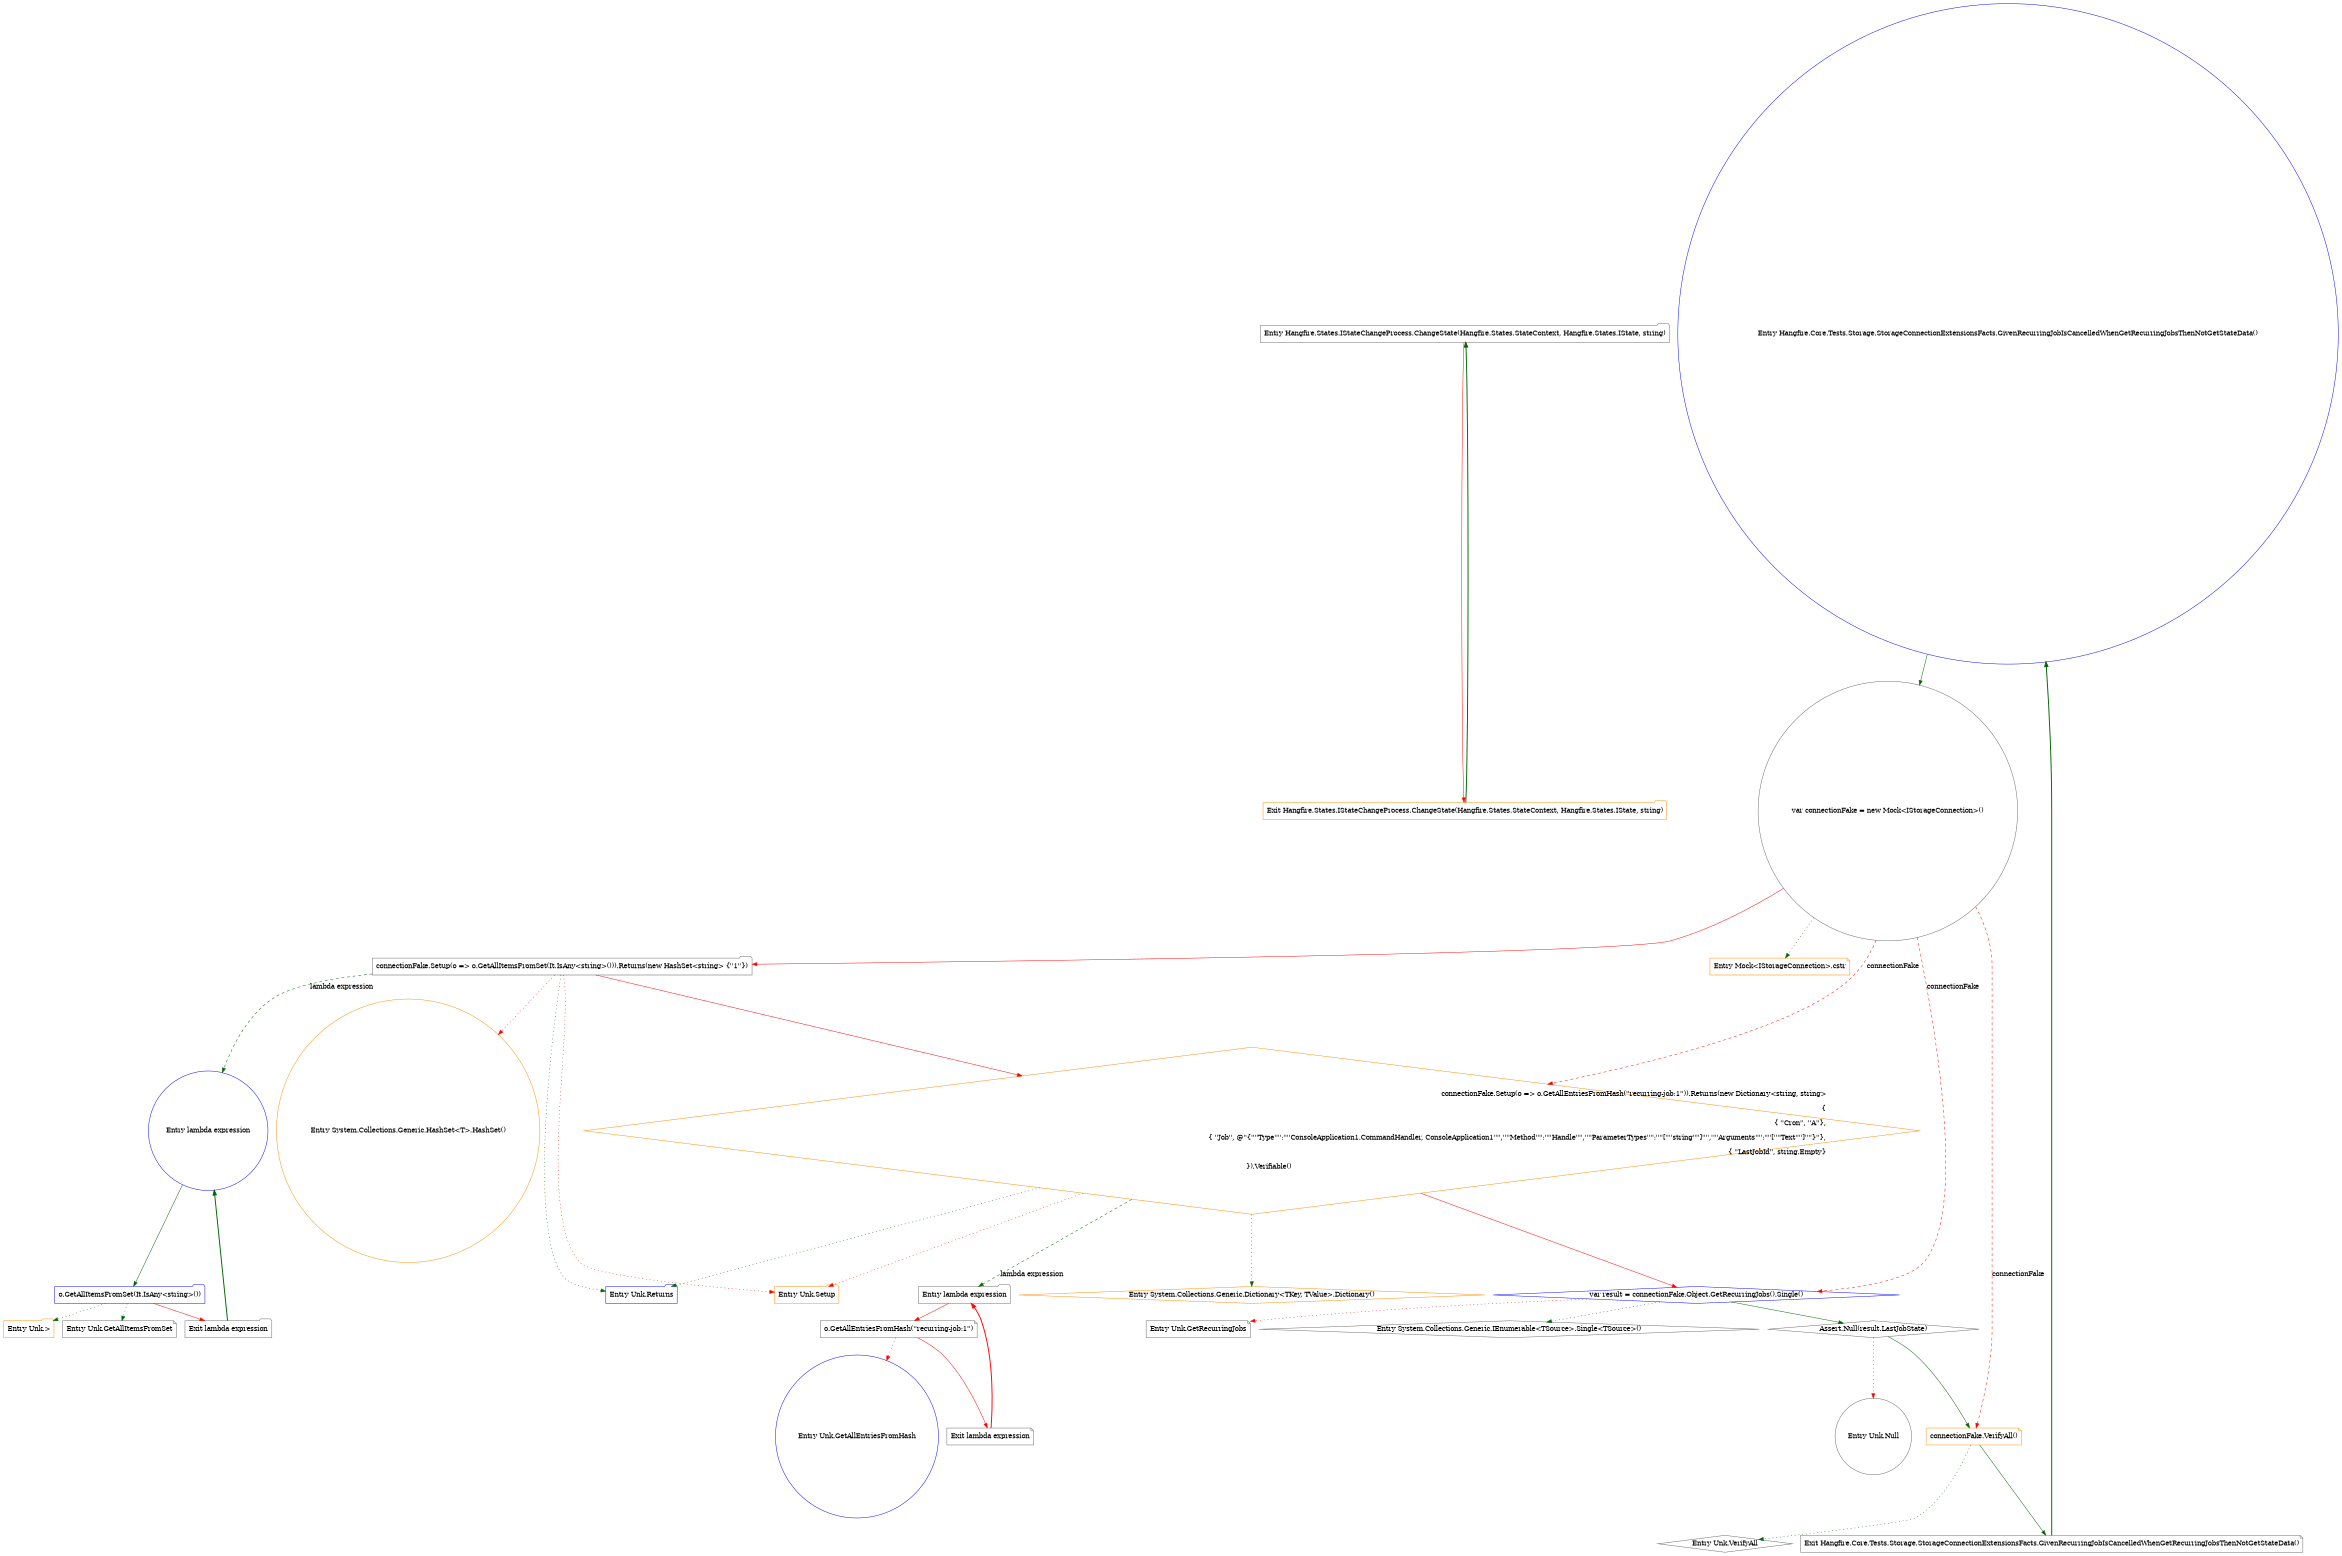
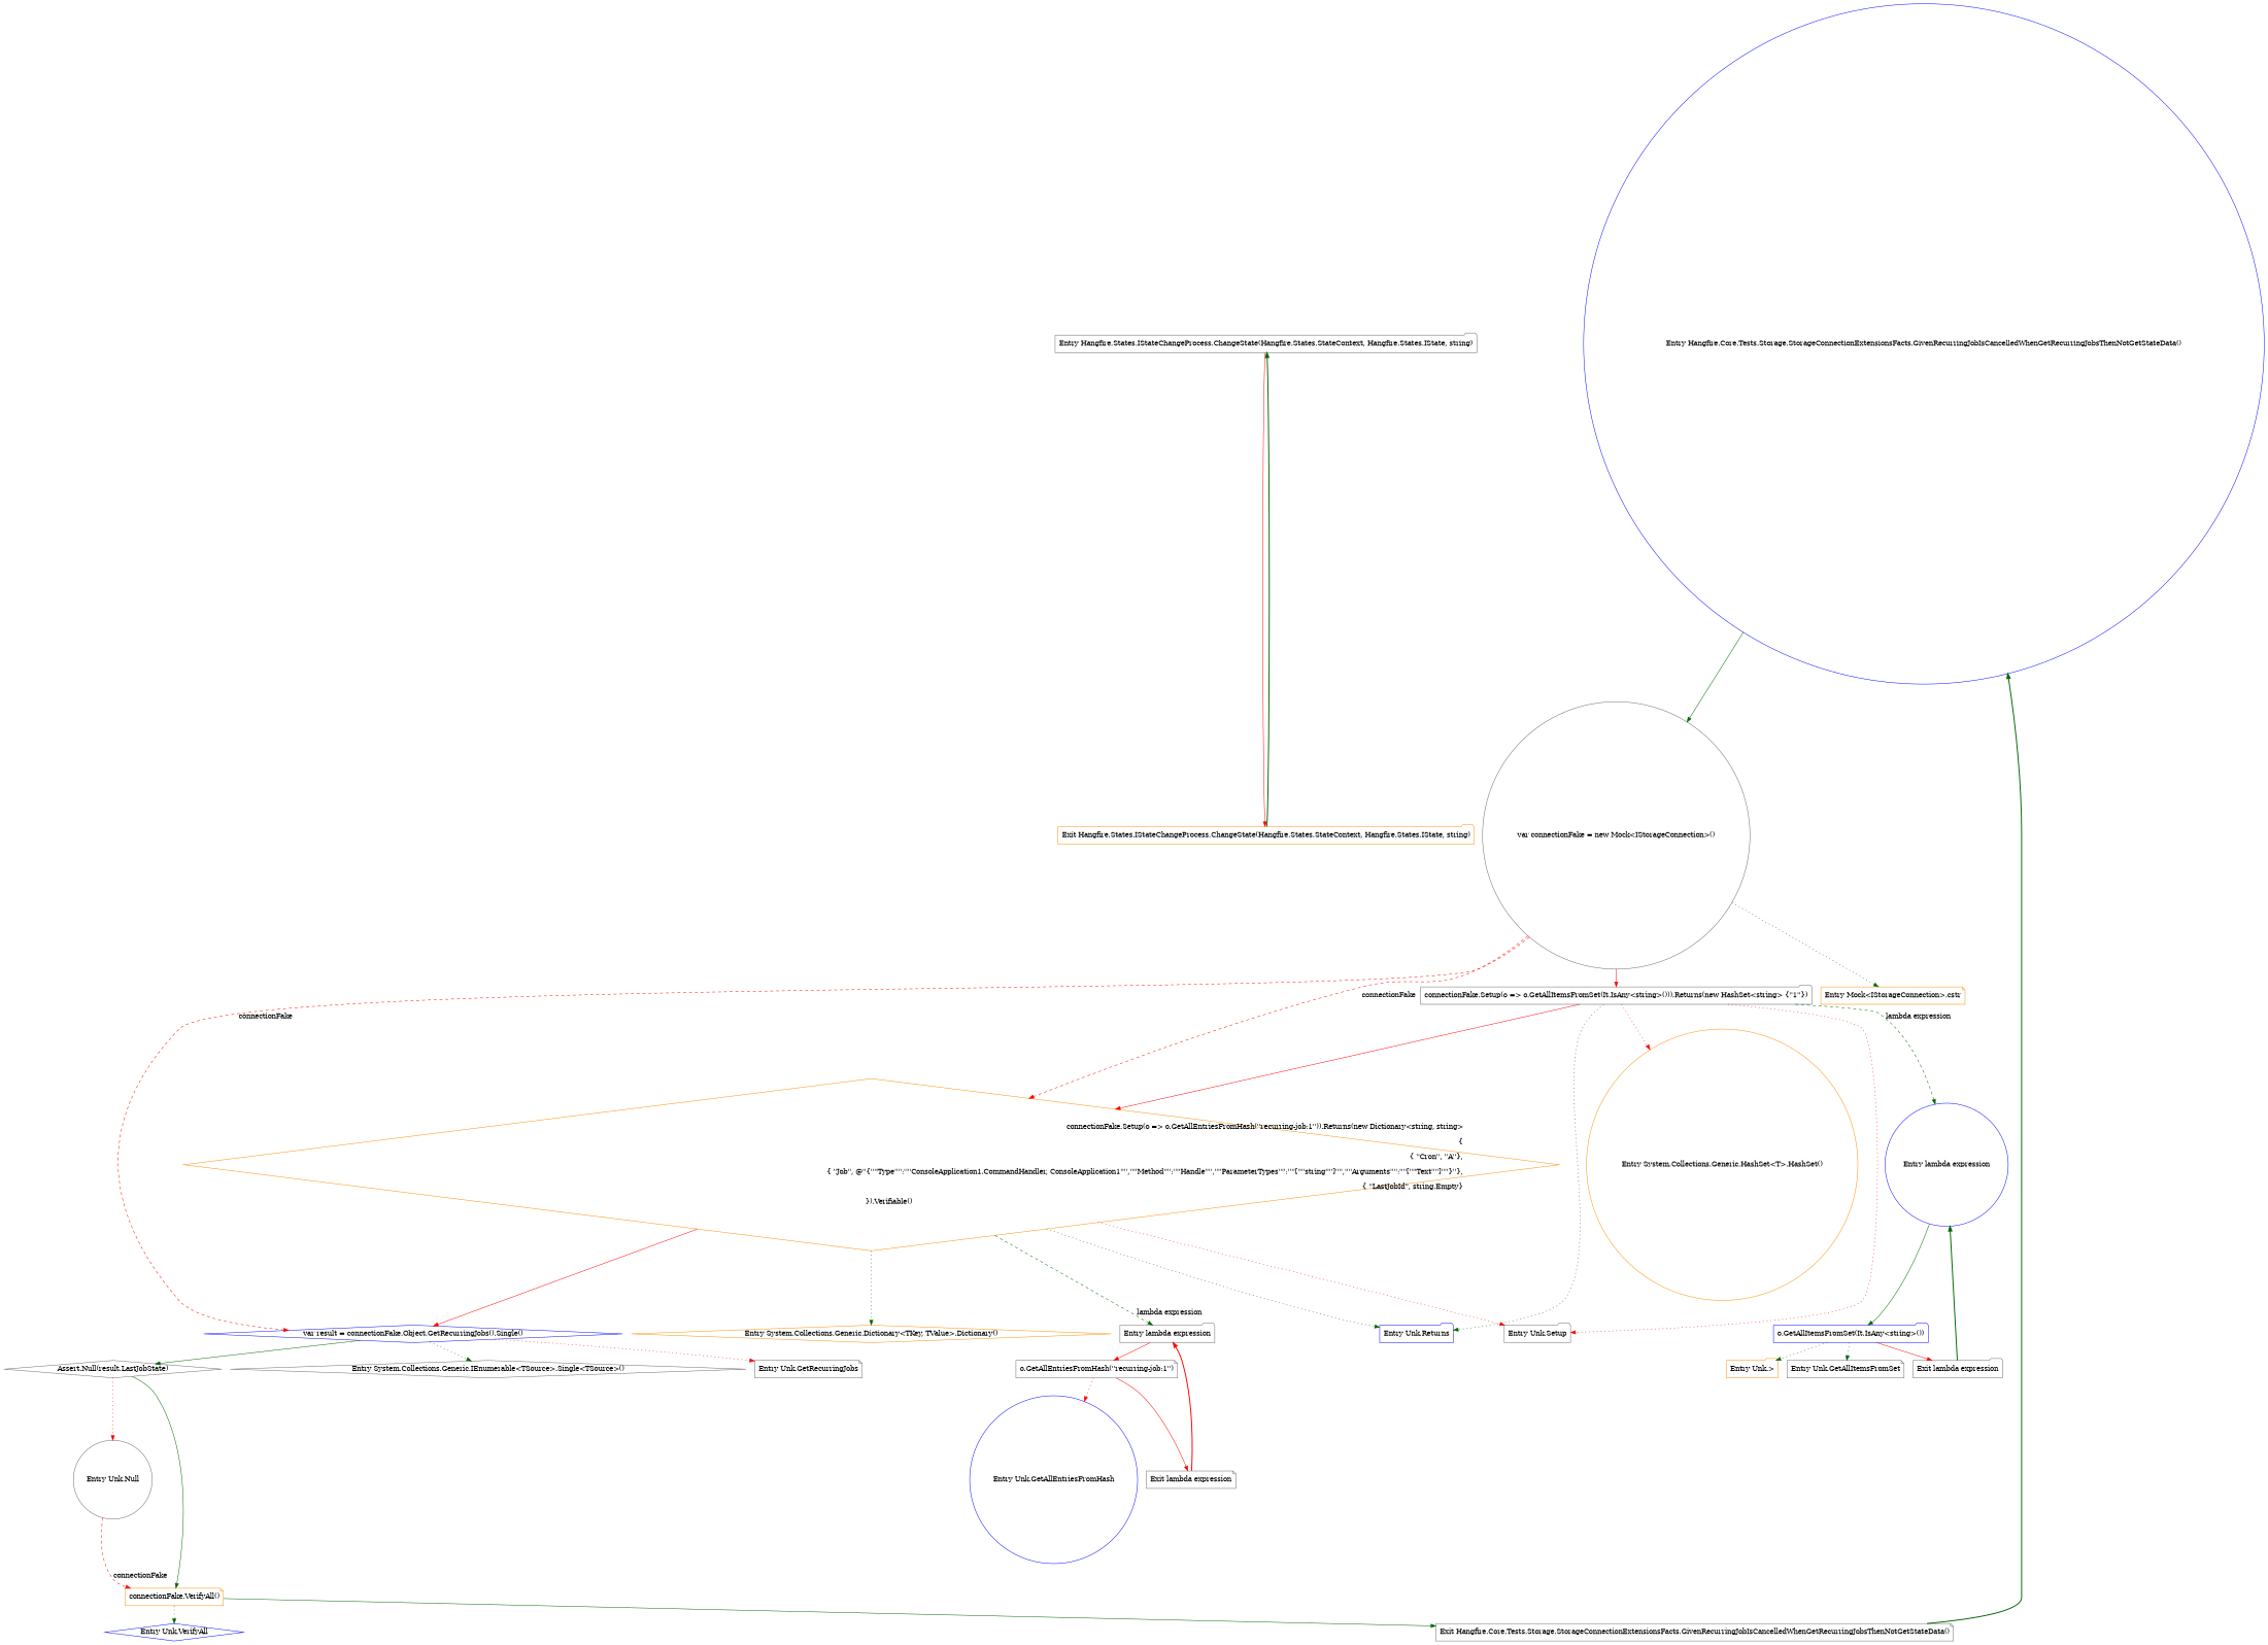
  digraph {
    node [cluster="Hangfire.Core.Tests.Storage.StorageConnectionExtensionsFacts.GivenRecurringJobIsCancelledWhenGetRecurringJobsThenNotGetStateData()" color=gray40 shape=folder file="StorageConnectionExtensionsFacts.cs"]
    edge [color=darkgreen style=dotted]
    n1 [cluster="Hangfire.States.IStateChangeProcess.ChangeState(Hangfire.States.StateContext, Hangfire.States.IState, string)" label="Entry Hangfire.States.IStateChangeProcess.ChangeState(Hangfire.States.StateContext, Hangfire.States.IState, string)" span="20-20" file=""]
    n2 [cluster="Hangfire.States.IStateChangeProcess.ChangeState(Hangfire.States.StateContext, Hangfire.States.IState, string)" color=darkorange label="Exit Hangfire.States.IStateChangeProcess.ChangeState(Hangfire.States.StateContext, Hangfire.States.IState, string)" span="20-20" file=""]
    n3 [color=blue label="Entry Hangfire.Core.Tests.Storage.StorageConnectionExtensionsFacts.GivenRecurringJobIsCancelledWhenGetRecurringJobsThenNotGetStateData()" shape=circle span="11-11"]
    n4 [community=0 label="var connectionFake = new Mock<IStorageConnection>()" shape=circle span="13-13"]
    n5 [community=0 label="connectionFake.Setup(o => o.GetAllItemsFromSet(It.IsAny<string>())).Returns(new HashSet<string> {''1''})" span="14-14"]
    n6 [color=darkorange community=1 label="connectionFake.Setup(o => o.GetAllEntriesFromHash(''recurring-job:1'')).Returns(new Dictionary<string, string>\r\n                {\r\n                    { ''Cron'', ''A''},\r\n                    { ''Job'', @''{''''Type'''':''''ConsoleApplication1.CommandHandler, ConsoleApplication1'''',''''Method'''':''''Handle'''',''''ParameterTypes'''':''''[\''''string\'''']'''',''''Arguments'''':''''[\''''Text\'''']''''}''},\r\n                    { ''LastJobId'', string.Empty}\r\n                }).Verifiable()" shape=diamond span="15-20"]
    n7 [color=blue community=0 label="var result = connectionFake.Object.GetRecurringJobs().Single()" shape=diamond span="22-22"]
    n8 [color=darkorange community=0 label="connectionFake.VerifyAll()" shape=note span="25-25"]
    n9 [cluster="Mock<IStorageConnection>.cstr" color=darkorange label="Entry Mock<IStorageConnection>.cstr" shape=note]
-   n10 [cluster="Unk.Setup" color=darkorange label="Entry Unk.Setup"]
+   n10 [cluster="Unk.Setup" label="Entry Unk.Setup"]
    n11 [cluster="Unk.Returns" color=blue label="Entry Unk.Returns"]
    n12 [cluster="lambda expression" color=blue label="Entry lambda expression" shape=circle span="14-14"]
    n13 [cluster="System.Collections.Generic.HashSet<T>.HashSet()" color=darkorange label="Entry System.Collections.Generic.HashSet<T>.HashSet()" shape=circle span="0-0"]
    n14 [cluster="System.Collections.Generic.Dictionary<TKey, TValue>.Dictionary()" color=darkorange label="Entry System.Collections.Generic.Dictionary<TKey, TValue>.Dictionary()" shape=diamond span="0-0"]
    n15 [cluster="lambda expression" label="Entry lambda expression" span="15-15"]
    n16 [community=0 label="Assert.Null(result.LastJobState)" shape=diamond span="24-24"]
    n17 [cluster="System.Collections.Generic.IEnumerable<TSource>.Single<TSource>()" label="Entry System.Collections.Generic.IEnumerable<TSource>.Single<TSource>()" shape=diamond span="0-0"]
    n18 [cluster="Unk.GetRecurringJobs" label="Entry Unk.GetRecurringJobs" shape=note]
    n19 [label="Exit Hangfire.Core.Tests.Storage.StorageConnectionExtensionsFacts.GivenRecurringJobIsCancelledWhenGetRecurringJobsThenNotGetStateData()" shape=note span="11-11"]
-   n20 [cluster="Unk.VerifyAll" label="Entry Unk.VerifyAll" shape=diamond]
+   n20 [cluster="Unk.VerifyAll" color=blue label="Entry Unk.VerifyAll" shape=diamond]
    n21 [cluster="lambda expression" color=blue community=0 label="o.GetAllItemsFromSet(It.IsAny<string>())" span="14-14"]
    n22 [cluster="lambda expression" community=0 label="o.GetAllEntriesFromHash(''recurring-job:1'')" shape=note span="15-15"]
    n23 [cluster="Unk.Null" label="Entry Unk.Null" shape=circle]
    n24 [cluster="Unk.>" color=darkorange label="Entry Unk.>"]
    n25 [cluster="Unk.GetAllItemsFromSet" label="Entry Unk.GetAllItemsFromSet" shape=note]
    n26 [cluster="Unk.GetAllEntriesFromHash" color=blue label="Entry Unk.GetAllEntriesFromHash" shape=circle]
    n27 [cluster="lambda expression" label="Exit lambda expression" shape=note span="15-15"]
    n28 [cluster="lambda expression" label="Exit lambda expression" span="14-14"]
    n1 -> n2 [color=red style=solid]
    n2 -> n1 [style=bold]
    n3 -> n4 [style=solid]
    n4 -> n5 [color=red style=solid]
    n4 -> n6 [color=red label=connectionFake style=dashed]
    n4 -> n7 [color=red label=connectionFake style=dashed]
-   n4 -> n8 [color=red label=connectionFake style=dashed]
+   n23 -> n8 [color=red label=connectionFake style=dashed]
    n4 -> n9
    n5 -> n6 [color=red style=solid]
    n5 -> n10 [color=red]
    n5 -> n11
    n5 -> n12 [label="lambda expression" style=dashed]
    n5 -> n13 [color=red]
    n6 -> n7 [color=red style=solid]
    n6 -> n10 [color=red]
    n6 -> n11
    n6 -> n14
    n6 -> n15 [label="lambda expression" style=dashed]
    n7 -> n16 [style=solid]
    n7 -> n17
    n7 -> n18 [color=red]
    n8 -> n19 [style=solid]
    n8 -> n20
    n12 -> n21 [style=solid]
    n15 -> n22 [color=red style=solid]
    n16 -> n8 [style=solid]
    n16 -> n23 [color=red]
    n19 -> n3 [style=bold]
    n21 -> n24
    n21 -> n25
    n21 -> n28 [color=red style=solid]
    n22 -> n26 [color=red]
    n22 -> n27 [color=red style=solid]
    n27 -> n15 [color=red style=bold]
    n28 -> n12 [style=bold]
  }
